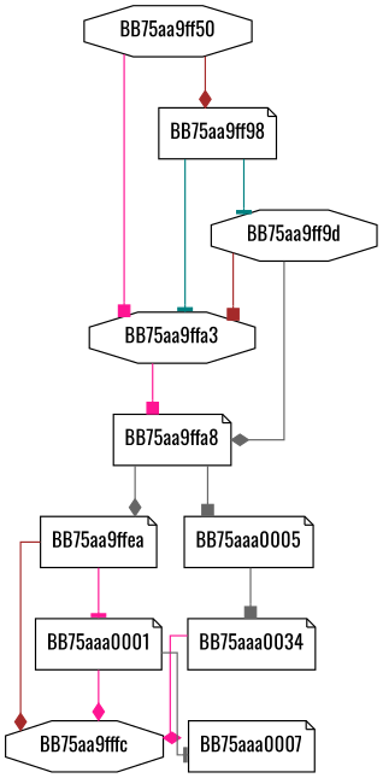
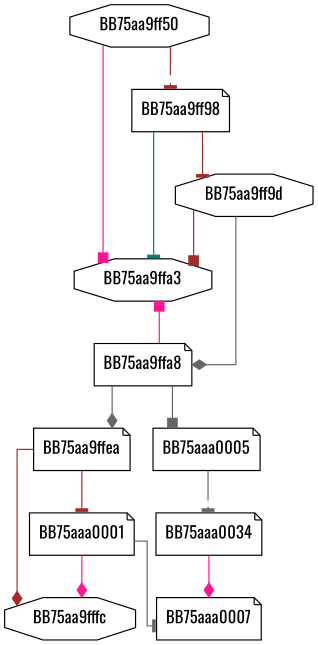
  digraph {
    fontname=Oswald
    splines=ortho
    node [fontname=Oswald shape=note]
    edge [arrowhead=diamond color=deeppink fontname=Oswald]
    BB75aa9ff50 [shape=octagon]
    BB75aa9ffa3 [shape=octagon]
    BB75aa9ff98
    BB75aa9ffa8
    BB75aa9ff9d [shape=octagon]
    BB75aaa0005
    BB75aa9ffea
    BB75aaa0034
    BB75aaa0001
    BB75aa9fffc [shape=octagon]
    n11 [label=BB75aaa0007]
    BB75aa9ff50 -> BB75aa9ffa3 [arrowhead=box]
-   BB75aa9ff50 -> BB75aa9ff98 [color=brown]
-   BB75aa9ffa3 -> BB75aa9ffa8 [arrowhead=box]
+   BB75aa9ff50 -> BB75aa9ff98 [arrowhead=tee color=brown]
+   BB75aa9ffa8 -> BB75aa9ffa3 [arrowhead=box]
    BB75aa9ff98 -> BB75aa9ffa3 [arrowhead=tee color=teal]
-   BB75aa9ff98 -> BB75aa9ff9d [arrowhead=tee color=teal]
+   BB75aa9ff98 -> BB75aa9ff9d [arrowhead=tee color=brown]
    BB75aa9ffa8 -> BB75aaa0005 [arrowhead=box color=gray40]
    BB75aa9ffa8 -> BB75aa9ffea [color=gray40]
    BB75aa9ff9d -> BB75aa9ffa3 [arrowhead=box color=brown]
    BB75aa9ff9d -> BB75aa9ffa8 [color=gray40]
-   BB75aaa0005 -> BB75aaa0034 [arrowhead=box color=gray40]
-   BB75aa9ffea -> BB75aaa0001 [arrowhead=tee]
+   BB75aaa0005 -> BB75aaa0034 [arrowhead=tee color=gray40]
+   BB75aa9ffea -> BB75aaa0001 [arrowhead=tee color=brown]
    BB75aa9ffea -> BB75aa9fffc [color=brown]
-   BB75aaa0034 -> BB75aa9fffc
+   BB75aaa0034 -> n11
    BB75aaa0001 -> BB75aa9fffc
    BB75aaa0001 -> n11 [arrowhead=tee color=gray40]
  }
